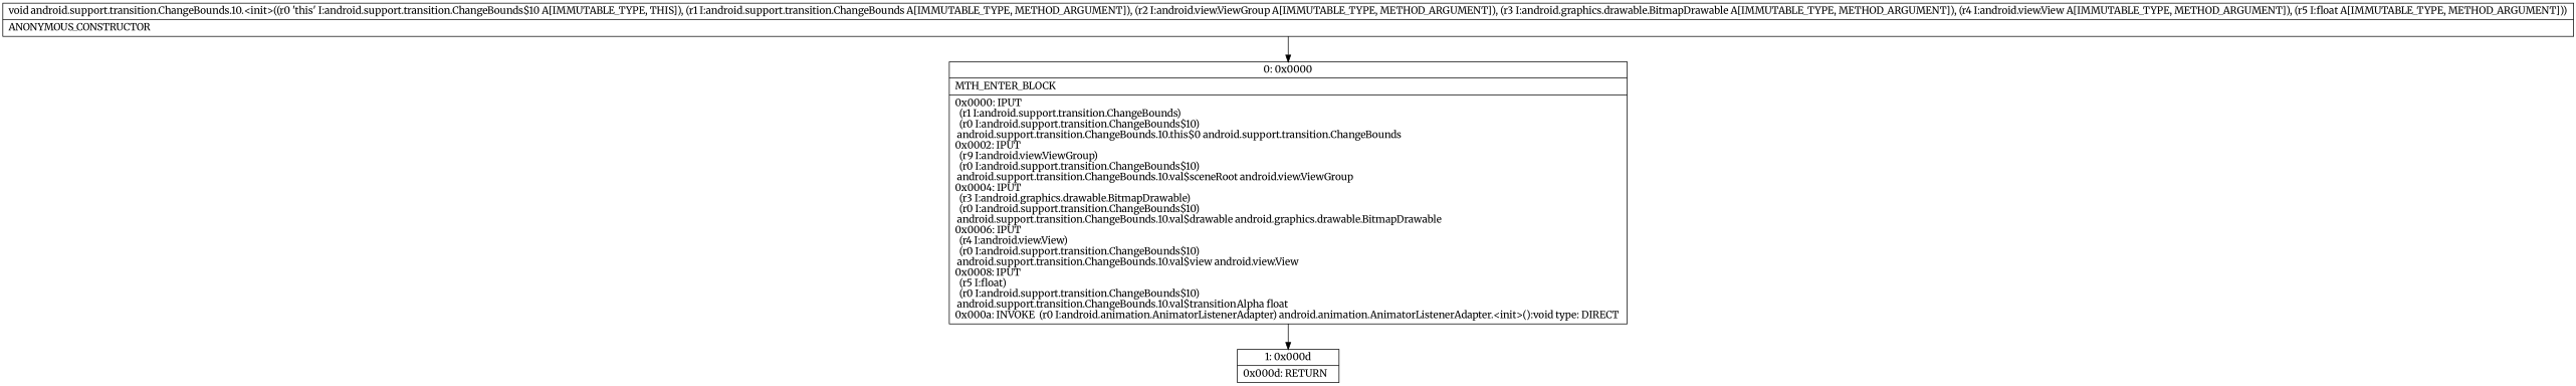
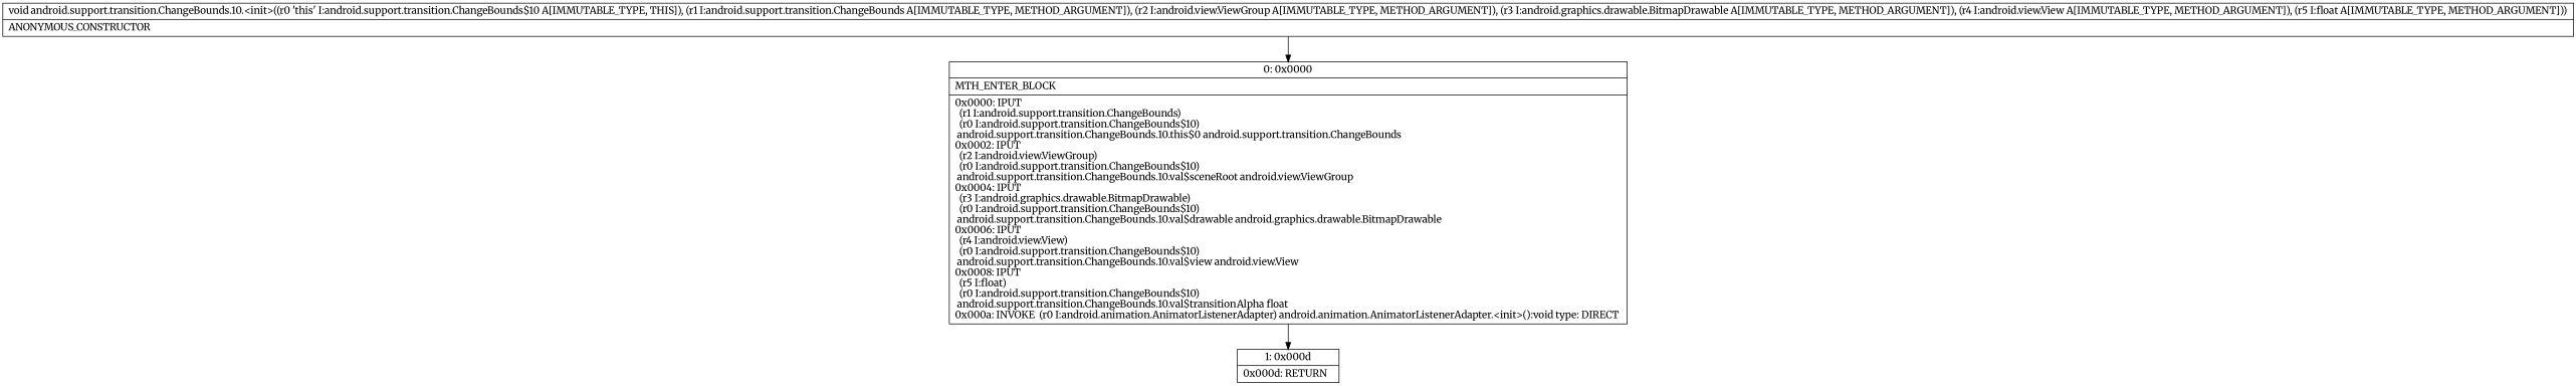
  digraph {
    fontname=Merriweather
    node [shape=record fontname=Merriweather]
    edge [fontname=Merriweather]
-   n1 [label="{0\:\ 0x0000|MTH_ENTER_BLOCK\l|0x0000: IPUT  \l  (r1 I:android.support.transition.ChangeBounds)\l  (r0 I:android.support.transition.ChangeBounds$10)\l android.support.transition.ChangeBounds.10.this$0 android.support.transition.ChangeBounds \l0x0002: IPUT  \l  (r9 I:android.view.ViewGroup)\l  (r0 I:android.support.transition.ChangeBounds$10)\l android.support.transition.ChangeBounds.10.val$sceneRoot android.view.ViewGroup \l0x0004: IPUT  \l  (r3 I:android.graphics.drawable.BitmapDrawable)\l  (r0 I:android.support.transition.ChangeBounds$10)\l android.support.transition.ChangeBounds.10.val$drawable android.graphics.drawable.BitmapDrawable \l0x0006: IPUT  \l  (r4 I:android.view.View)\l  (r0 I:android.support.transition.ChangeBounds$10)\l android.support.transition.ChangeBounds.10.val$view android.view.View \l0x0008: IPUT  \l  (r5 I:float)\l  (r0 I:android.support.transition.ChangeBounds$10)\l android.support.transition.ChangeBounds.10.val$transitionAlpha float \l0x000a: INVOKE  (r0 I:android.animation.AnimatorListenerAdapter) android.animation.AnimatorListenerAdapter.\<init\>():void type: DIRECT \l}"]
+   n1 [label="{0\:\ 0x0000|MTH_ENTER_BLOCK\l|0x0000: IPUT  \l  (r1 I:android.support.transition.ChangeBounds)\l  (r0 I:android.support.transition.ChangeBounds$10)\l android.support.transition.ChangeBounds.10.this$0 android.support.transition.ChangeBounds \l0x0002: IPUT  \l  (r2 I:android.view.ViewGroup)\l  (r0 I:android.support.transition.ChangeBounds$10)\l android.support.transition.ChangeBounds.10.val$sceneRoot android.view.ViewGroup \l0x0004: IPUT  \l  (r3 I:android.graphics.drawable.BitmapDrawable)\l  (r0 I:android.support.transition.ChangeBounds$10)\l android.support.transition.ChangeBounds.10.val$drawable android.graphics.drawable.BitmapDrawable \l0x0006: IPUT  \l  (r4 I:android.view.View)\l  (r0 I:android.support.transition.ChangeBounds$10)\l android.support.transition.ChangeBounds.10.val$view android.view.View \l0x0008: IPUT  \l  (r5 I:float)\l  (r0 I:android.support.transition.ChangeBounds$10)\l android.support.transition.ChangeBounds.10.val$transitionAlpha float \l0x000a: INVOKE  (r0 I:android.animation.AnimatorListenerAdapter) android.animation.AnimatorListenerAdapter.\<init\>():void type: DIRECT \l}"]
    n2 [label="{1\:\ 0x000d|0x000d: RETURN   \l}"]
    n3 [label="{void android.support.transition.ChangeBounds.10.\<init\>((r0 'this' I:android.support.transition.ChangeBounds$10 A[IMMUTABLE_TYPE, THIS]), (r1 I:android.support.transition.ChangeBounds A[IMMUTABLE_TYPE, METHOD_ARGUMENT]), (r2 I:android.view.ViewGroup A[IMMUTABLE_TYPE, METHOD_ARGUMENT]), (r3 I:android.graphics.drawable.BitmapDrawable A[IMMUTABLE_TYPE, METHOD_ARGUMENT]), (r4 I:android.view.View A[IMMUTABLE_TYPE, METHOD_ARGUMENT]), (r5 I:float A[IMMUTABLE_TYPE, METHOD_ARGUMENT]))  | ANONYMOUS_CONSTRUCTOR\l}"]
    n1 -> n2
    n3 -> n1
  }
